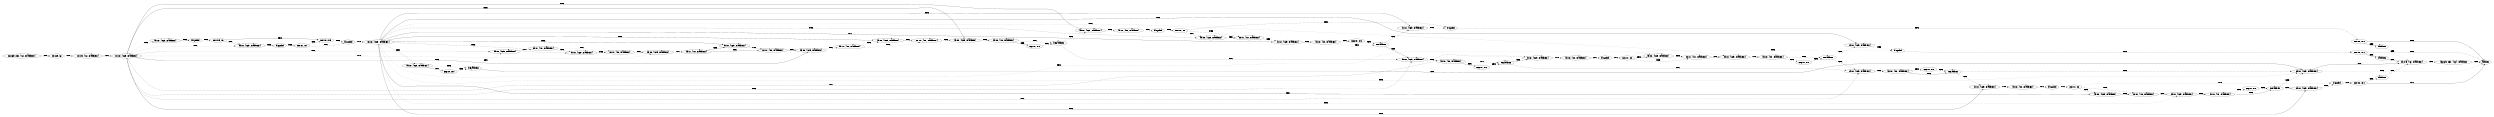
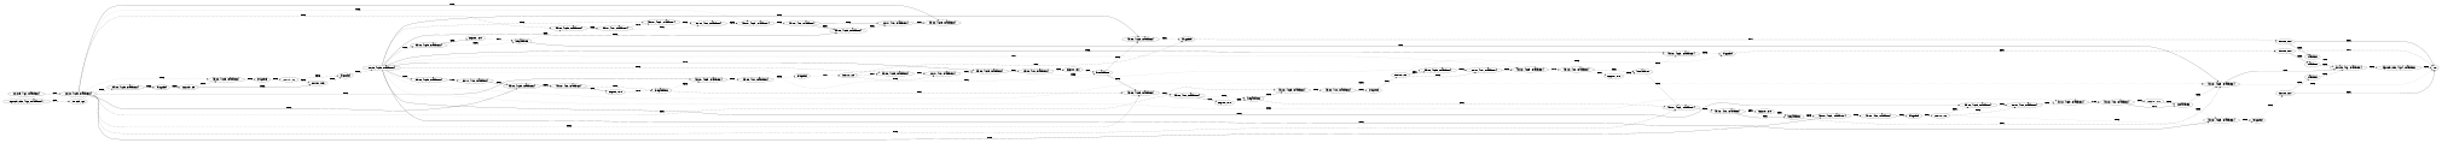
  digraph {
    rankdir=LR
    edge [arrowhead=dot style=dashed]
    n1 [label="stp x29 , x30 , [ sp , #- address ]!"]
    n2 [label="str x29 , sp"]
    n3 [label="str x19 , [ sp , # address ]"]
    n4 [label="str x0 , [ x29 , # address ]"]
    n5 [label="ldr x0 , [ x29 , # address ]"]
    n6 [label="ldr x0 , [ x29 , # address ]"]
    n7 [label="ldr x0 , [ x29 , # address ]"]
    n8 [label="ldr x0 , [ x29 , # address ]"]
    n9 [label="ldr x0 , [ x29 , # address ]"]
    n10 [label="ldr x0 , [ x29 , # address ]"]
    n11 [label="ldr x0 , [ x29 , # address ]"]
    n12 [label="ldr x0 , [ x29 , # address ]"]
    n13 [label="ldr x0 , [ x29 , # address ]"]
    n14 [label="ldr x0 , [ x29 , # address ]"]
    n15 [label="ldr x0 , [ x29 , # address ]"]
    n16 [label="bl symbol"]
    n17 [label="bl symbol"]
    n18 [label="ldr x1 , [ x0 , # address ]"]
    n19 [label="ldr x1 , [ x0 , # address ]"]
-   n20 [label="ldr w1 , [ x0 , # address ]"]
    n21 [label="ldr x0 , [ x0 , # address ]"]
    n22 [label="ldr x0 , [ x0 , # address ]"]
    n23 [label="ldr x0 , [ x0 , # address ]"]
    n24 [label="ldr x0 , [ x0 , # address ]"]
    n25 [label="ldr x0 , [ x0 , # address ]"]
    n26 [label="ldr x0 , [ x0 , # address ]"]
-   n27 [label="mov x19 , x0"]
+   n27 [label="stp x19 , x0"]
    n28 [label="mov x0 , x19"]
    n29 [label="bl symbol"]
    n30 [label="mov x1 , x0"]
    n31 [label="str x0 , [ x29 , # address ]"]
    n32 [label="ldr x0 , [ x29 , # address ]"]
    n33 [label="ldr x0 , [ x29 , # address ]"]
    n34 [label="ldr x0 , [ x29 , # address ]"]
    n35 [label="ldr x0 , [ x29 , # address ]"]
    n36 [label="ldr x0 , [ x29 , # address ]"]
    n37 [label="ldr x0 , [ x29 , # address ]"]
    n38 [label="ldr x0 , [ x29 , # address ]"]
    n39 [label="ldr x0 , [ x29 , # address ]"]
    n40 [label="ldr x0 , [ x29 , # address ]"]
    n41 [label="ldr x0 , [ x29 , # address ]"]
    n42 [label="ldr x0 , [ x29 , # address ]"]
    n43 [label="ldr x0 , [ x29 , # address ]"]
    n44 [label="ldr x0 , [ x29 , # address ]"]
    n45 [label="ldr x0 , [ x29 , # address ]"]
    n46 [label="cmp x0 , # 0"]
    n47 [label="b.eq address"]
    n48 [label="ldr x19 , [ sp , # address ]"]
-   n49 [label=address]
+   n49 [label=ret]
    n50 [label="str x1 , [ x0 , # address ]"]
    n51 [label="str x1 , [ x0 , # address ]"]
    n52 [label="str w1 , [ x0 , # address ]"]
    n53 [label="str x1 , [ x0 , # address ]"]
    n54 [label="ldr x0 , [ x0 , # address ]"]
    n55 [label="bl symbol"]
    n56 [label="str x1 , [ x0 , # address ]"]
    n57 [label="ldr x0 , [ x0 , # address ]"]
    n58 [label="bl symbol"]
    n59 [label="str x1 , [ x0 , # address ]"]
    n60 [label="ldr x0 , [ x0 , # address ]"]
    n61 [label="bl symbol"]
    n62 [label="ldp x29 , x30 , [ sp ] , # address"]
    n63 [label="cmp x0 , # 0"]
    n64 [label="b.eq address"]
    n65 [label="cmp x0 , # 0"]
    n66 [label="b.eq address"]
    n67 [label="bl symbol"]
    n68 [label="cmp x0 , # 0"]
    n69 [label="b.eq address"]
    n70 [label="bl symbol"]
    n71 [label="mov x1 , x0"]
    n72 [label="mov x0 , # 0"]
    n73 [label="cmp x0 , # 0"]
    n74 [label="b.ne address"]
    n75 [label="bl symbol"]
    n76 [label="mov x1 , x0"]
    n77 [label="mov x0 , # 0"]
    n78 [label="cmp x0 , # 0"]
    n79 [label="b.ne address"]
    n80 [label="b address"]
    n81 [label="mov x1 , x0"]
    n82 [label="mov x0 , # 0"]
    n83 [label="cmp x0 , # 0"]
    n84 [label="b.ne address"]
    n85 [label="b address"]
    n86 [label="b address"]
    n1 -> n2 [label=CFG]
-   n2 -> n3 [arrowhead=tee label=CFG style=dotted]
    n3 -> n4 [arrowhead=tee label=CFG style=solid]
    n4 -> n5 [arrowhead=tee label=DFG style=dotted]
    n4 -> n6 [arrowhead=tee label=DFG style=dotted]
    n4 -> n7 [label=DFG]
    n4 -> n8 [label=DFG style=dotted]
    n4 -> n9 [arrowhead=tee label=DFG style=solid]
    n4 -> n10 [arrowhead=tee label=DFG style=solid]
    n4 -> n11 [label=DFG]
    n4 -> n12 [arrowhead=tee label=DFG style=solid]
    n4 -> n13 [label=DFG]
    n4 -> n14 [arrowhead=tee label=DFG]
    n4 -> n15 [arrowhead=tee label=DFG style=solid]
    n5 -> n16 [label=DFG style=solid]
    n6 -> n17 [arrowhead=tee label=DFG]
    n7 -> n18 [label=DFG]
    n8 -> n19 [arrowhead=tee label=DFG]
-   n9 -> n20 [arrowhead=tee label=DFG style=dotted]
    n10 -> n21 [label=DFG style=solid]
    n11 -> n22 [label=DFG style=dotted]
    n12 -> n23 [arrowhead=tee label=DFG]
    n13 -> n24 [label=DFG]
    n14 -> n25 [arrowhead=tee label=DFG style=dotted]
    n15 -> n26 [label=DFG style=dotted]
    n16 -> n27 [label=DFG style=dotted]
    n17 -> n30 [arrowhead=tee label=DFG]
    n18 -> n34 [arrowhead=tee label=CFG]
    n18 -> n50 [arrowhead=tee label=DFG style=dotted]
    n19 -> n35 [label=CFG style=solid]
    n19 -> n51 [arrowhead=tee label=DFG style=solid]
-   n20 -> n36 [label=CFG style=dotted]
-   n20 -> n52 [label=DFG style=dotted]
    n21 -> n63 [arrowhead=tee label=CFG style=solid]
    n21 -> n64 [arrowhead=tee label=DFG]
    n22 -> n65 [arrowhead=tee label=CFG style=solid]
    n22 -> n66 [label=DFG style=dotted]
    n23 -> n67 [arrowhead=tee label=DFG style=dotted]
    n24 -> n68 [arrowhead=tee label=CFG]
    n24 -> n69 [arrowhead=tee label=DFG style=solid]
    n25 -> n70 [arrowhead=tee label=DFG style=solid]
    n26 -> n75 [arrowhead=tee label=DFG style=solid]
    n27 -> n6 [label=CFG]
    n27 -> n28 [label=DFG style=solid]
    n28 -> n29 [arrowhead=tee label=DFG style=dotted]
    n29 -> n31 [arrowhead=tee label=DFG]
    n30 -> n28 [arrowhead=tee label=CFG]
    n30 -> n29 [arrowhead=tee label=DFG]
    n31 -> n32 [label=DFG]
    n31 -> n33 [label=DFG style=dotted]
    n31 -> n34 [arrowhead=tee label=DFG]
    n31 -> n35 [label=DFG style=solid]
    n31 -> n36 [arrowhead=tee label=DFG style=solid]
    n31 -> n37 [arrowhead=tee label=DFG]
    n31 -> n38 [arrowhead=tee label=DFG style=solid]
    n31 -> n39 [label=DFG style=solid]
    n31 -> n40 [arrowhead=tee label=DFG style=dotted]
    n31 -> n41 [label=DFG style=dotted]
    n31 -> n42 [label=DFG style=solid]
    n31 -> n43 [label=DFG style=solid]
    n31 -> n44 [arrowhead=tee label=DFG style=dotted]
    n31 -> n45 [label=DFG style=solid]
    n32 -> n46 [arrowhead=tee label=CFG style=solid]
    n32 -> n47 [arrowhead=tee label=DFG style=dotted]
    n33 -> n48 [label=CFG style=solid]
    n33 -> n49 [arrowhead=tee label=DFG style=dotted]
    n34 -> n50 [label=DFG]
    n35 -> n51 [label=DFG]
    n36 -> n52 [arrowhead=tee label=DFG style=solid]
    n37 -> n53 [label=DFG style=dotted]
    n38 -> n54 [arrowhead=tee label=DFG style=solid]
    n39 -> n55 [label=DFG style=dotted]
    n40 -> n56 [label=DFG style=dotted]
    n41 -> n57 [arrowhead=tee label=DFG]
    n42 -> n58 [arrowhead=tee label=DFG style=dotted]
    n43 -> n59 [label=DFG style=solid]
    n44 -> n60 [label=DFG style=solid]
    n45 -> n61 [arrowhead=tee label=DFG]
    n46 -> n47 [label=CFG style=dotted]
    n47 -> n7 [arrowhead=tee label=CFG style=dotted]
    n47 -> n33 [label=CFG style=solid]
    n48 -> n62 [arrowhead=tee label=CFG style=dotted]
    n50 -> n8 [label=CFG]
    n51 -> n9 [label=CFG style=solid]
    n52 -> n10 [arrowhead=tee label=CFG style=solid]
    n53 -> n38 [label=CFG style=dotted]
    n54 -> n73 [label=CFG style=dotted]
    n54 -> n74 [arrowhead=tee label=DFG style=dotted]
    n55 -> n72 [arrowhead=tee label=CFG]
    n56 -> n41 [label=CFG style=solid]
    n57 -> n78 [arrowhead=tee label=CFG style=dotted]
    n57 -> n79 [label=DFG]
    n58 -> n77 [label=CFG]
    n59 -> n44 [arrowhead=tee label=CFG]
    n60 -> n83 [label=CFG style=dotted]
    n60 -> n84 [arrowhead=tee label=DFG style=solid]
    n61 -> n82 [label=CFG style=dotted]
    n62 -> n49 [label=CFG]
    n63 -> n64 [label=CFG]
    n64 -> n11 [label=CFG]
    n64 -> n12 [label=CFG style=dotted]
    n65 -> n66 [label=CFG style=dotted]
    n66 -> n13 [arrowhead=tee label=CFG]
    n66 -> n14 [label=CFG style=solid]
    n67 -> n71 [label=DFG style=dotted]
    n68 -> n69 [label=CFG style=dotted]
    n69 -> n15 [label=CFG]
    n69 -> n33 [label=CFG]
    n70 -> n76 [arrowhead=tee label=DFG]
    n71 -> n37 [label=CFG]
    n71 -> n53 [label=DFG]
    n71 -> n55 [label=DFG]
    n72 -> n49 [arrowhead=tee label=DFG style=solid]
    n72 -> n80 [arrowhead=tee label=CFG style=solid]
    n73 -> n74 [arrowhead=tee label=CFG style=dotted]
    n74 -> n11 [label=CFG style=solid]
    n74 -> n39 [label=CFG]
    n75 -> n81 [arrowhead=tee label=DFG]
    n76 -> n40 [arrowhead=tee label=CFG style=solid]
    n76 -> n56 [label=DFG]
    n76 -> n58 [label=DFG style=dotted]
    n77 -> n49 [arrowhead=tee label=DFG]
    n77 -> n85 [label=CFG style=solid]
    n78 -> n79 [label=CFG]
    n79 -> n13 [arrowhead=tee label=CFG]
    n79 -> n42 [arrowhead=tee label=CFG style=dotted]
    n80 -> n48 [arrowhead=tee label=CFG style=dotted]
    n81 -> n43 [label=CFG]
    n81 -> n59 [label=DFG]
    n81 -> n61 [arrowhead=tee label=DFG style=dotted]
    n82 -> n49 [label=DFG style=solid]
    n82 -> n86 [arrowhead=tee label=CFG]
    n83 -> n84 [label=CFG style=solid]
    n84 -> n33 [label=CFG]
    n84 -> n45 [arrowhead=tee label=CFG style=dotted]
    n85 -> n48 [arrowhead=tee label=CFG style=solid]
    n86 -> n48 [arrowhead=tee label=CFG]
  }
